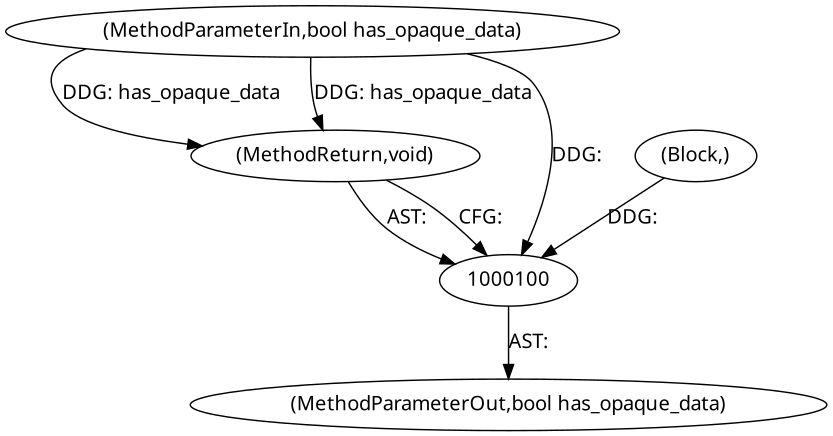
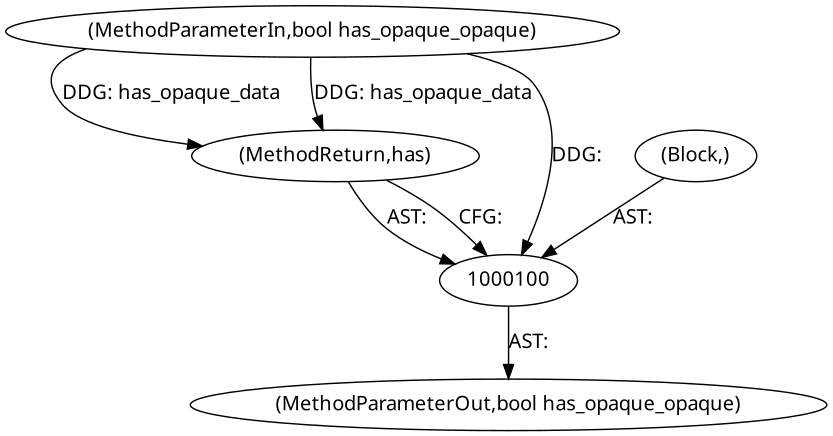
  digraph {
    fontname="Noto Sans"
    node [fontname="Noto Sans"]
    edge [fontname="Noto Sans"]
-   n1 [label="(MethodReturn,void)"]
+   n1 [label="(MethodReturn,has)"]
    1000100
-   n3 [label="(MethodParameterOut,bool has_opaque_data)"]
-   n4 [label="(MethodParameterIn,bool has_opaque_data)"]
+   n3 [label="(MethodParameterOut,bool has_opaque_opaque)"]
+   n4 [label="(MethodParameterIn,bool has_opaque_opaque)"]
    n5 [label="(Block,)"]
    n1 -> 1000100 [label="AST: "]
    n1 -> 1000100 [label="CFG: "]
    1000100 -> n3 [label="AST: "]
    n4 -> n1 [label="DDG: has_opaque_data"]
    n4 -> n1 [label="DDG: has_opaque_data"]
    n4 -> 1000100 [label="DDG: "]
-   n5 -> 1000100 [label="DDG: "]
+   n5 -> 1000100 [label="AST: "]
  }
